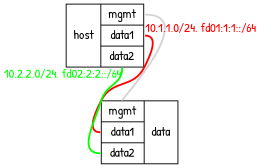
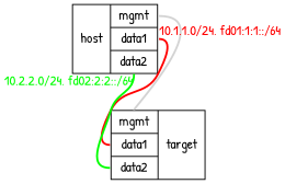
  graph {
    fontname="Patrick Hand"
    node [fontname="Patrick Hand" shape=record]
    edge [fontname="Patrick Hand" penwidth=2]
    n1 [label="host | { <mgmt> mgmt | <data1> data1 | <data2> data2 }" requires=controller]
-   n2 [label="{ <mgmt> mgmt | <data1> data1 | <data2> data2 } | data" requires=infix]
+   n2 [label="{ <mgmt> mgmt | <data1> data1 | <data2> data2 } | target" requires=infix]
    n1 -- n2 [color=lightgray headport=mgmt requires=mgmt tailport=mgmt]
    n1 -- n2 [color=red fontcolor=red headport=data1 taillabel="10.1.1.0/24, fd01:1:1::/64" tailport=data1]
    n1 -- n2 [color=green fontcolor=green headport=data2 taillabel="10.2.2.0/24, fd02:2:2::/64" tailport=data2]
  }
